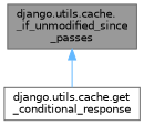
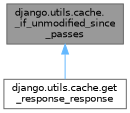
  digraph {
    rankdir=TB
    node [fontname=Helvetica fontsize=10 shape=box style=filled]
    n1 [color=gray40 fillcolor=grey60 fontcolor=black height=0.2 label="django.utils.cache.\l_if_unmodified_since\l_passes" width=0.4]
-   n2 [color=grey40 fillcolor=white height=0.2 label="django.utils.cache.get\l_conditional_response" width=0.4]
+   n2 [color=grey40 fillcolor=white height=0.2 label="django.utils.cache.get\l_response_response" width=0.4]
    n1 -> n2 [color=steelblue1 dir=back fontname=Helvetica fontsize=10 labelfontname=Helvetica labelfontsize=10 style=solid]
  }
